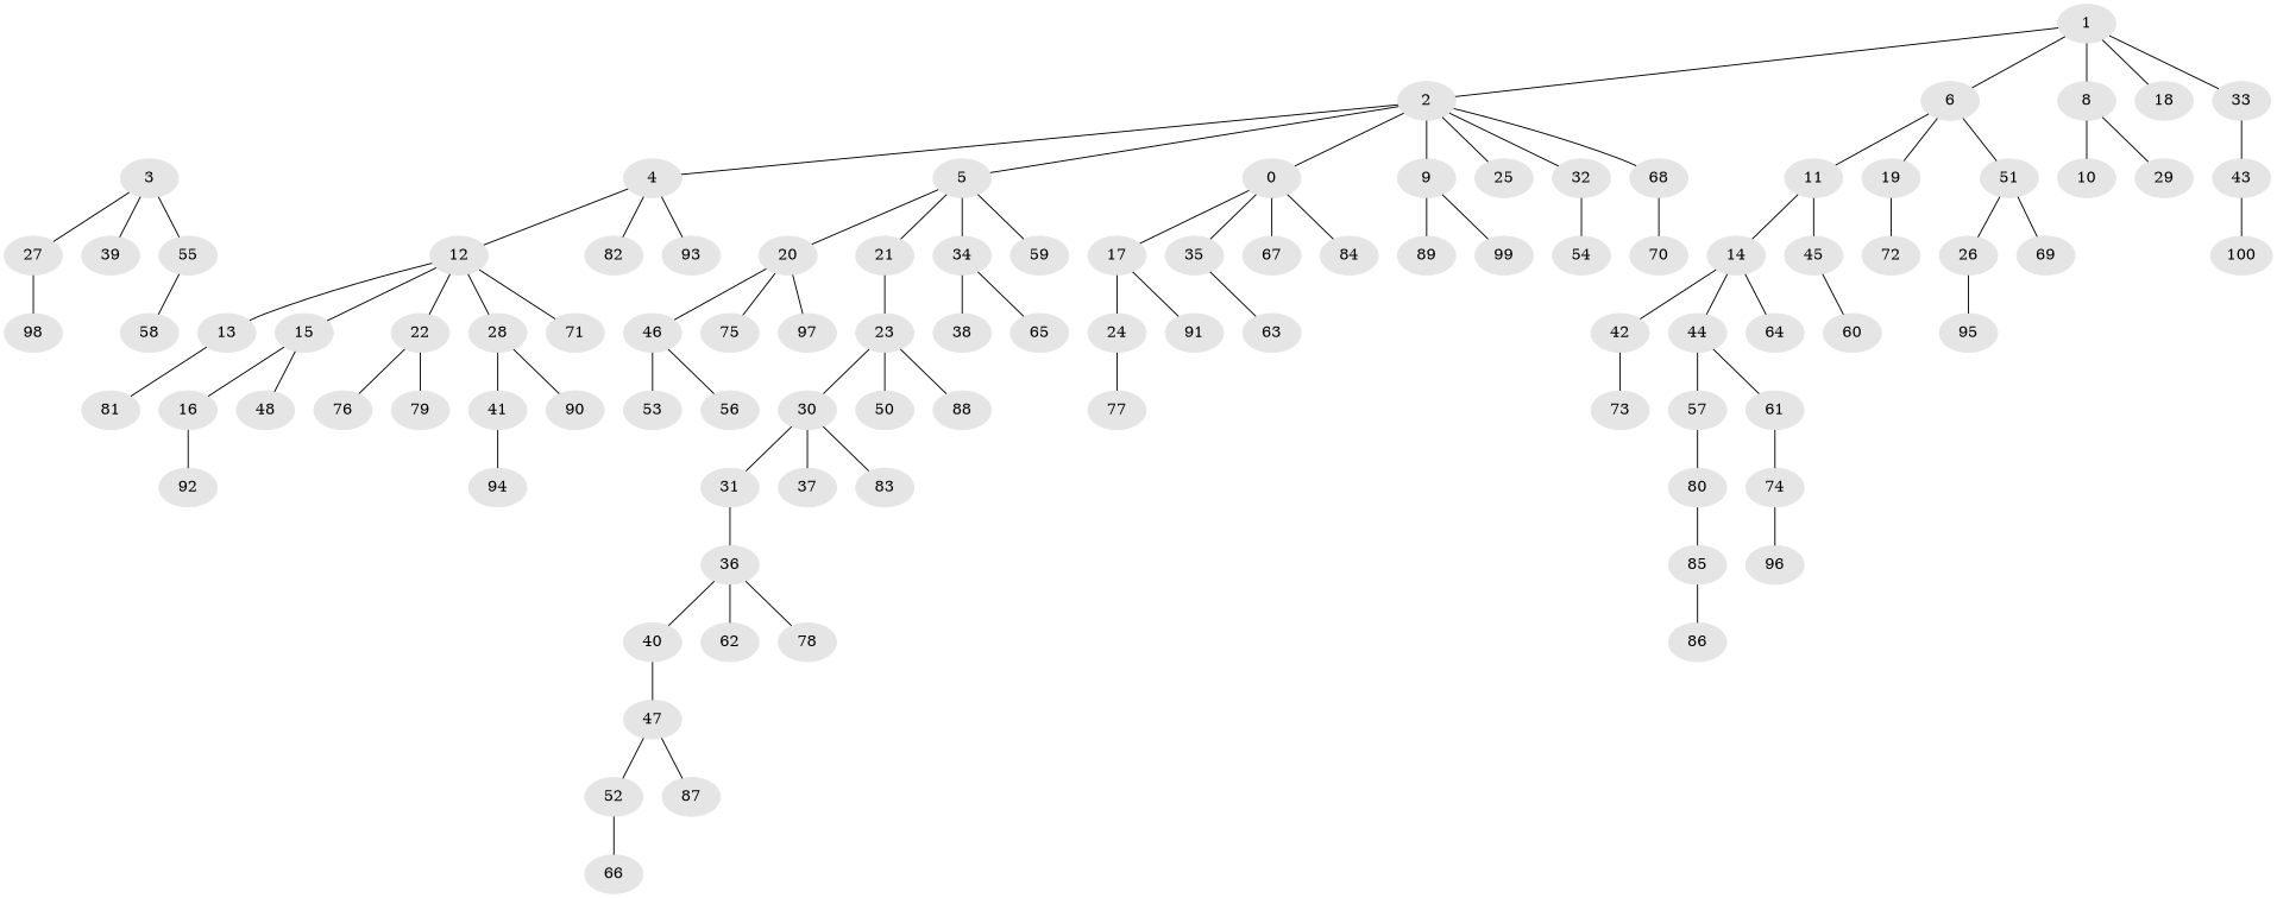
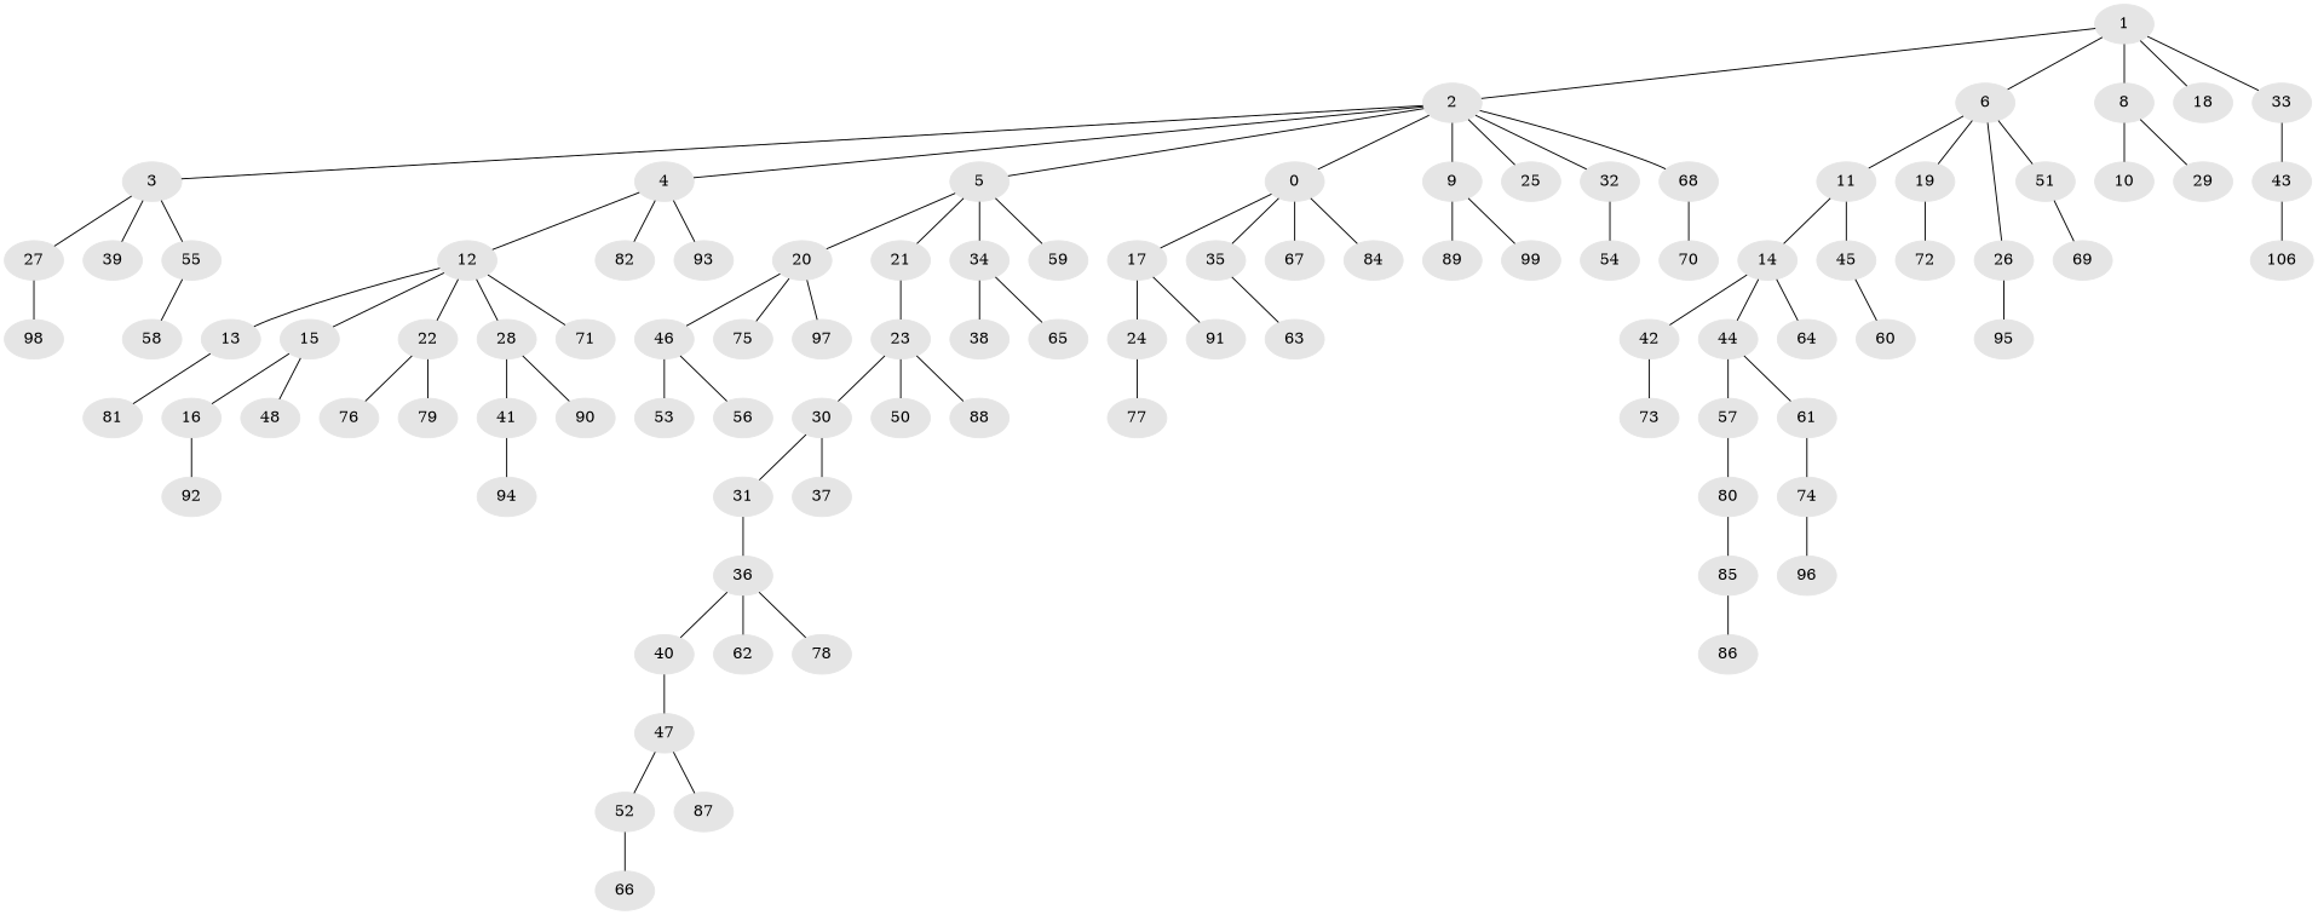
  graph {
    node [color=gray90 style=filled]
    1
    2
    6
    8
    18
    33
    3
    4
    5
    n10 [label=0]
    9
    25
    32
    68
    11
    19
    26
    51
    10
    29
    43
    27
    39
    55
    12
    82
    93
    20
    21
    34
    59
    17
    35
    67
    84
    89
    99
    54
    70
    98
    58
    13
    15
    22
    28
    71
    46
    75
    97
    23
    38
    65
    14
    45
    72
    95
    69
    24
    91
    63
    42
    44
    64
    60
    81
    16
    48
    76
    79
    41
    90
    73
    57
    61
    92
    77
    53
    56
    30
    50
    88
    31
    37
-   83
    94
    36
    40
    62
    78
-   100
+   100 [label=106]
    47
    52
    87
    80
    74
    66
    85
    96
    86
    1 -- 2
    1 -- 6
    1 -- 8
    1 -- 18
    1 -- 33
+   2 -- 3
    2 -- 4
    2 -- 5
    2 -- n10
    2 -- 9
    2 -- 25
    2 -- 32
    2 -- 68
    6 -- 11
    6 -- 19
-   51 -- 26
+   6 -- 26
    6 -- 51
    8 -- 10
    8 -- 29
    33 -- 43
    3 -- 27
    3 -- 39
    3 -- 55
    4 -- 12
    4 -- 82
    4 -- 93
    5 -- 20
    5 -- 21
    5 -- 34
    5 -- 59
    n10 -- 17
    n10 -- 35
    n10 -- 67
    n10 -- 84
    9 -- 89
    9 -- 99
    32 -- 54
    68 -- 70
    11 -- 14
    11 -- 45
    19 -- 72
    26 -- 95
    51 -- 69
    43 -- 100
    27 -- 98
    55 -- 58
    12 -- 13
    12 -- 15
    12 -- 22
    12 -- 28
    12 -- 71
    20 -- 46
    20 -- 75
    20 -- 97
    21 -- 23
    34 -- 38
    34 -- 65
    17 -- 24
    17 -- 91
    35 -- 63
    13 -- 81
    15 -- 16
    15 -- 48
    22 -- 76
    22 -- 79
    28 -- 41
    28 -- 90
    46 -- 53
    46 -- 56
    23 -- 30
    23 -- 50
    23 -- 88
    14 -- 42
    14 -- 44
    14 -- 64
    45 -- 60
    24 -- 77
    42 -- 73
    44 -- 57
    44 -- 61
    16 -- 92
    41 -- 94
    57 -- 80
    61 -- 74
    30 -- 31
    30 -- 37
-   30 -- 83
    31 -- 36
    36 -- 40
    36 -- 62
    36 -- 78
    40 -- 47
    47 -- 52
    47 -- 87
    52 -- 66
    80 -- 85
    74 -- 96
    85 -- 86
  }
